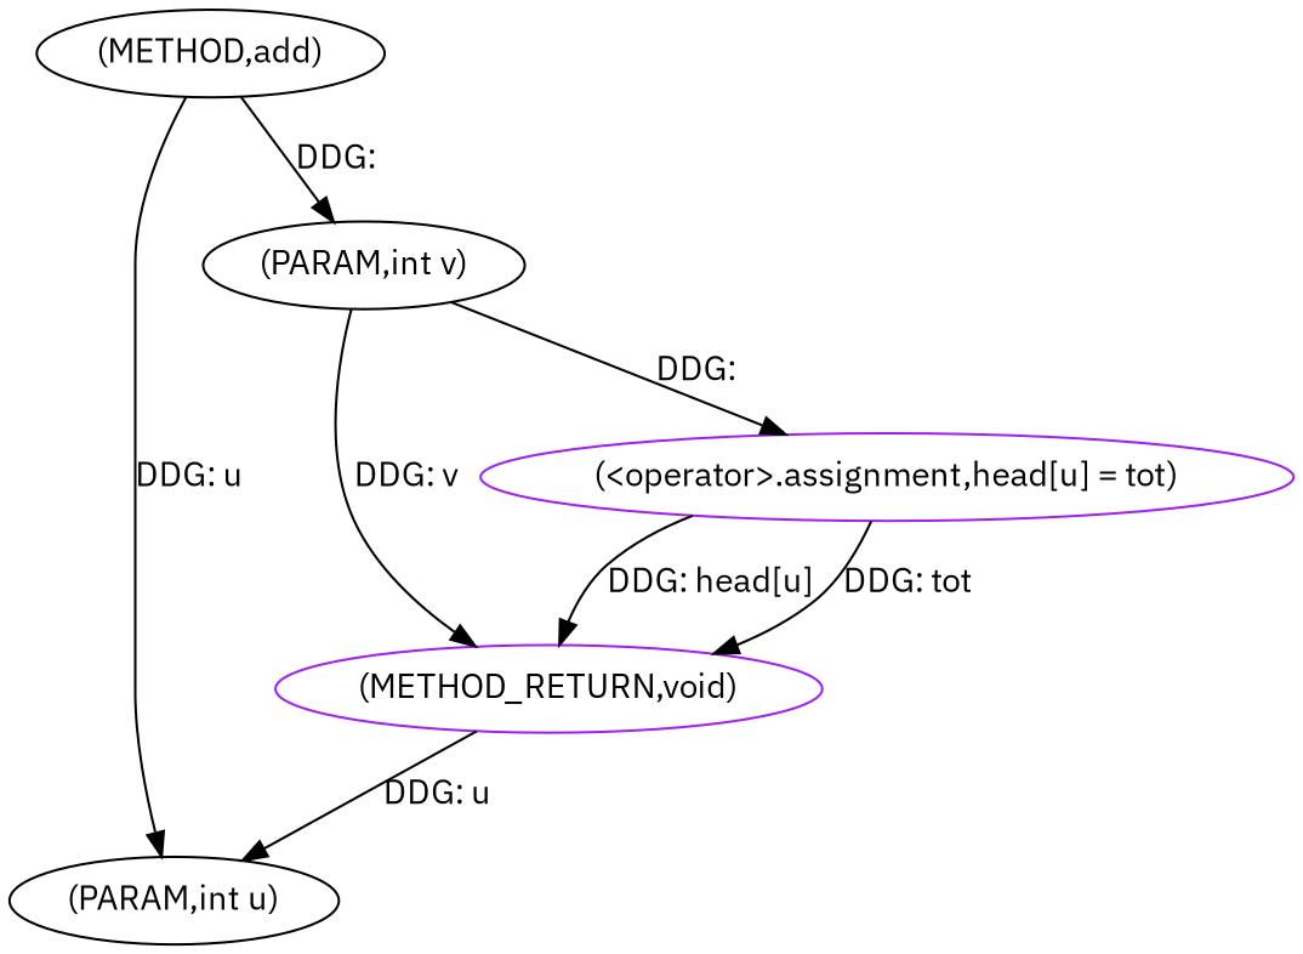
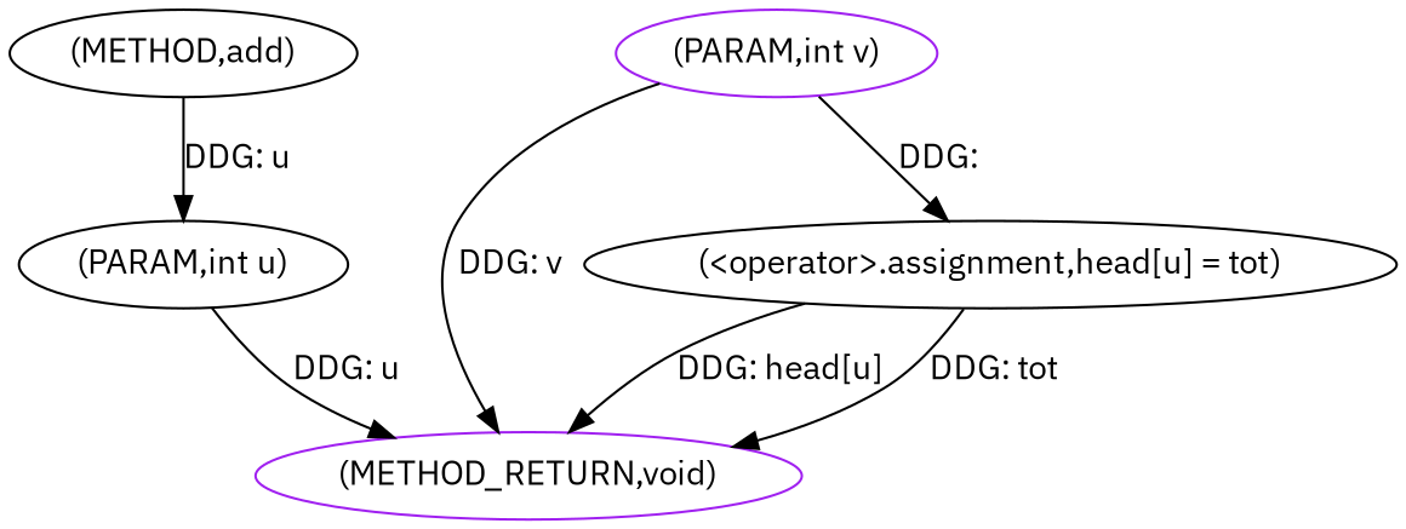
  digraph {
    fontname="IBM Plex Sans"
    node [color=black fontname="IBM Plex Sans"]
    edge [fontname="IBM Plex Sans"]
    n1 [label="(METHOD,add)"]
    n2 [label="(PARAM,int u)"]
-   n3 [label="(PARAM,int v)"]
+   n3 [color=purple label="(PARAM,int v)"]
    n4 [color=purple label="(METHOD_RETURN,void)"]
-   n5 [color=purple label="(<operator>.assignment,head[u] = tot)"]
+   n5 [label="(<operator>.assignment,head[u] = tot)"]
    n1 -> n2 [label="DDG: u"]
-   n1 -> n3 [label="DDG: "]
-   n4 -> n2 [label="DDG: u"]
+   n2 -> n4 [label="DDG: u"]
    n3 -> n4 [label="DDG: v"]
    n3 -> n5 [label="DDG: "]
    n5 -> n4 [label="DDG: head[u]"]
    n5 -> n4 [label="DDG: tot"]
  }
